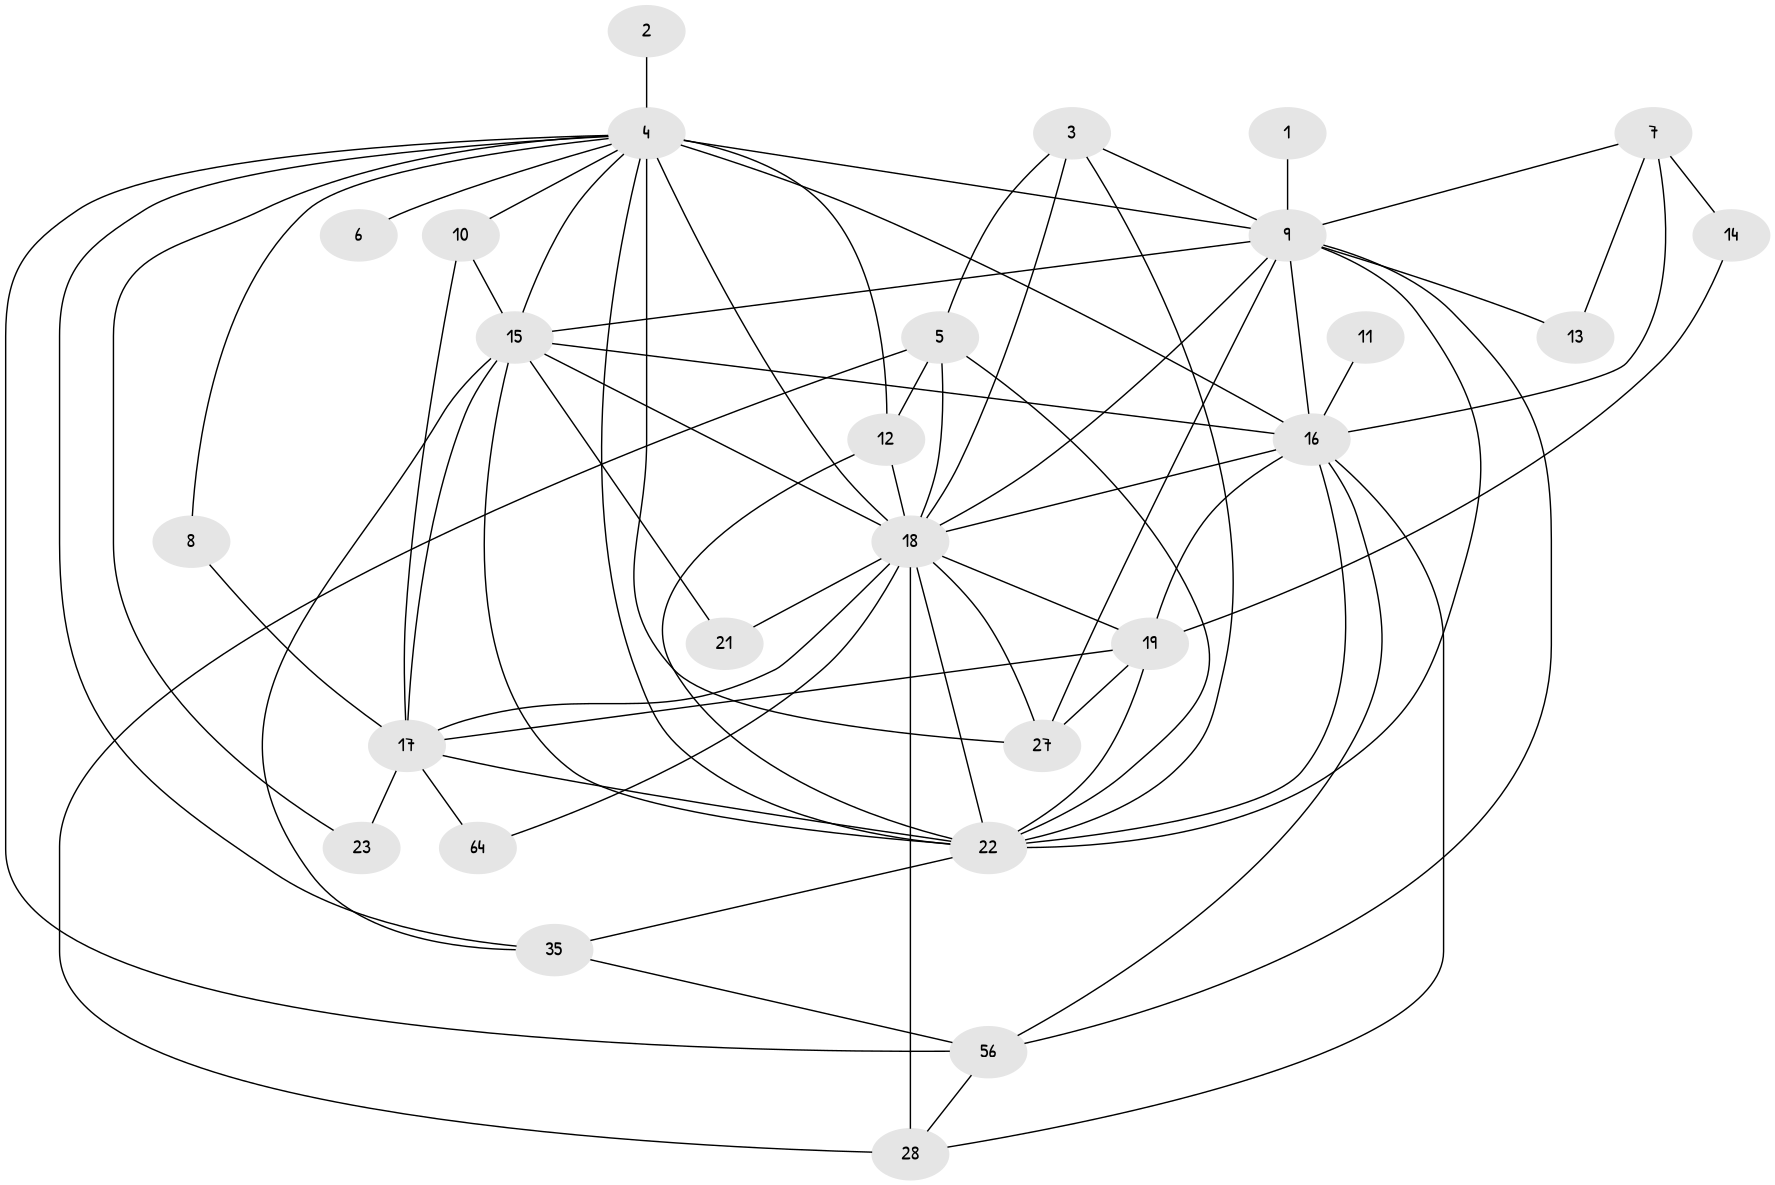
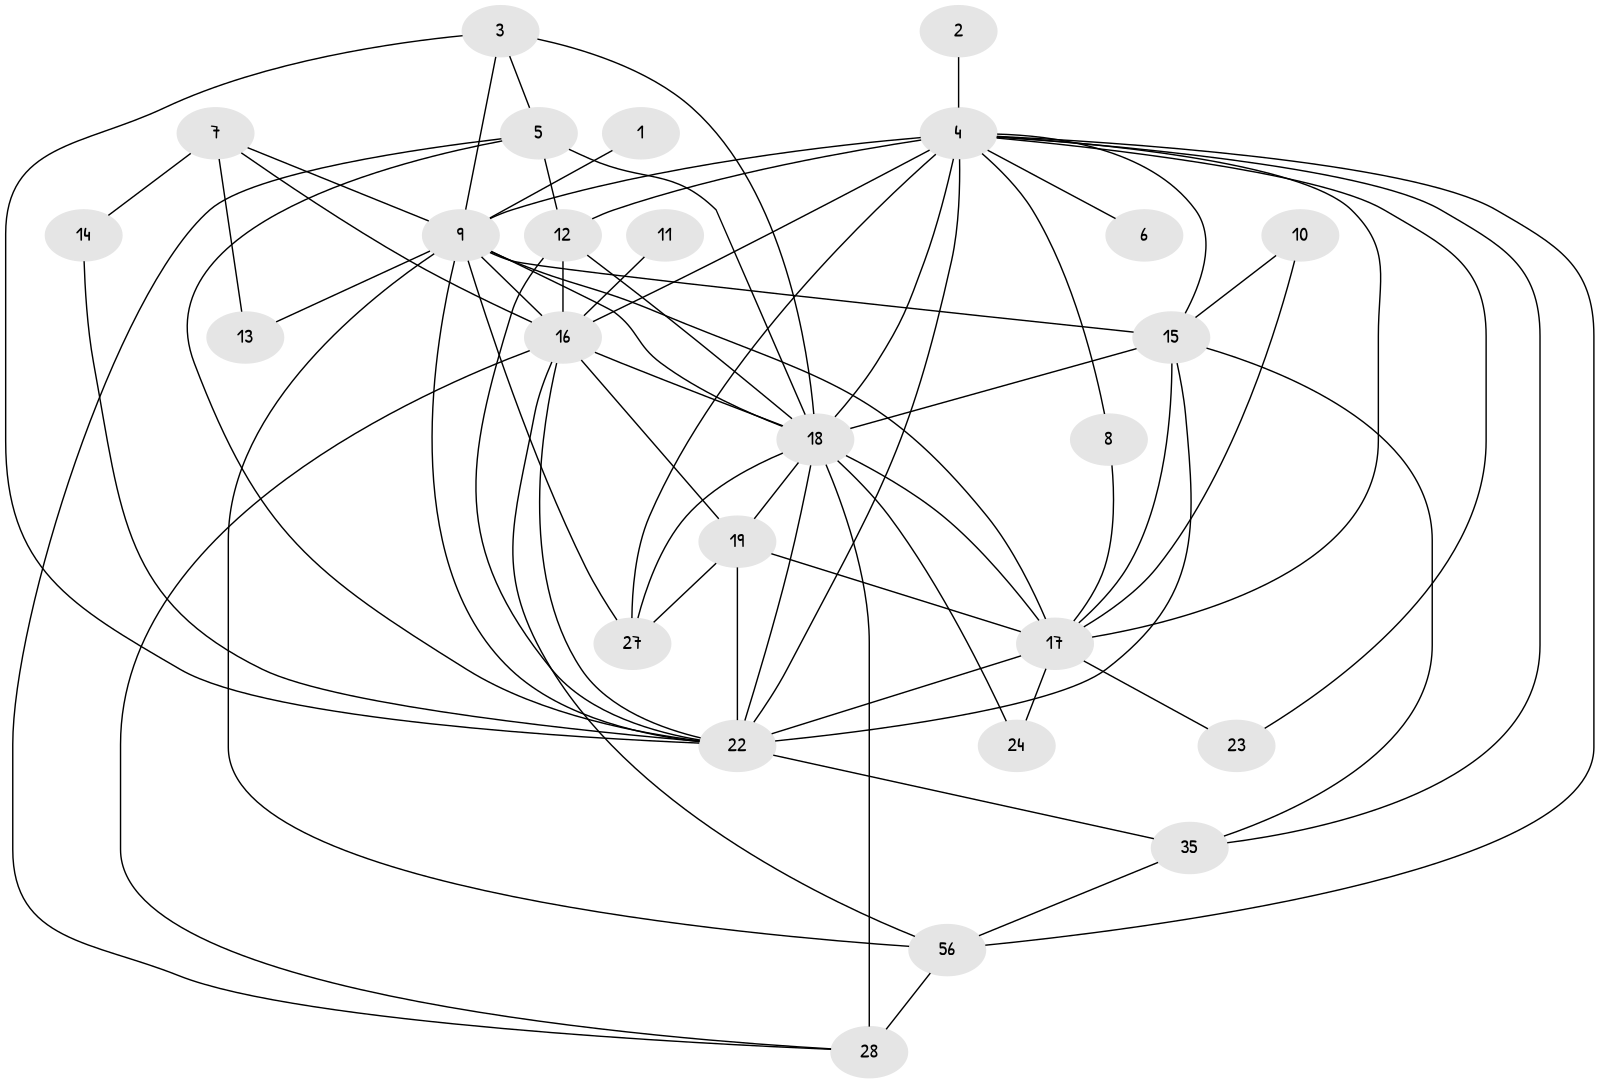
  graph {
    fontname="Patrick Hand"
    node [color=gray90 fontname="Patrick Hand" style=filled]
    edge [fontname="Patrick Hand" weight=1.0]
    1
    9
    18
    22
    15
    16
    17
    n8 [label=56]
    27
    13
    2
    4
    12
    6
    8
    23
    n17 [label=35]
    3
    5
    28
-   21
    19
-   24 [label=64]
+   24
    7
    14
    10
    11
    1 -- 9
    9 -- 18 [weight=2.0]
    9 -- 22
    9 -- 15
    9 -- 16 [weight=4.0]
+   9 -- 17 [weight=2.0]
    9 -- n8 [weight=2.0]
    9 -- 27
    9 -- 13
    18 -- 22 [weight=3.0]
    18 -- 27 [weight=2.0]
    18 -- 28 [weight=5.0]
-   18 -- 21 [weight=2.0]
    18 -- 19
    18 -- 24
    22 -- n17
    15 -- 18 [weight=7.0]
    15 -- 22 [weight=3.0]
-   15 -- 16 [weight=3.0]
+   12 -- 16 [weight=3.0]
    15 -- 17 [weight=2.0]
    15 -- n17
-   15 -- 21
    16 -- 18 [weight=9.0]
    16 -- 22 [weight=4.0]
    16 -- n8
    16 -- 28 [weight=2.0]
    16 -- 19 [weight=2.0]
    17 -- 18 [weight=4.0]
    17 -- 22
    17 -- 23
    17 -- 24
    n8 -- 28 [weight=2.0]
    2 -- 4
    4 -- 9 [weight=2.0]
    4 -- 18 [weight=2.0]
    4 -- 22
    4 -- 15
    4 -- 16 [weight=5.0]
-   4 -- 10 [weight=3.0]
+   4 -- 17 [weight=3.0]
    4 -- n8
    4 -- 27 [weight=2.0]
    4 -- 12
    4 -- 6
    4 -- 8
    4 -- 23
    4 -- n17
    12 -- 18
    12 -- 22
    8 -- 17
    n17 -- n8
    3 -- 9
    3 -- 18
    3 -- 22
    3 -- 5
    5 -- 18 [weight=2.0]
    5 -- 22
    5 -- 12
    5 -- 28
    19 -- 22
    19 -- 17 [weight=6.0]
    19 -- 27
    7 -- 9
    7 -- 16
    7 -- 13
    7 -- 14 [weight=2.0]
-   14 -- 19
+   14 -- 22
    10 -- 15
    10 -- 17
    11 -- 16
  }
